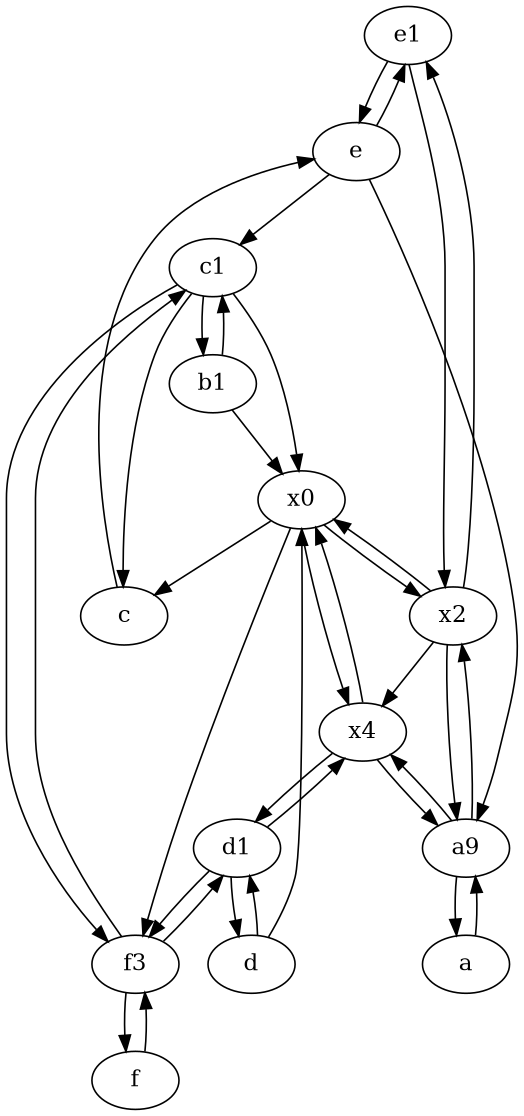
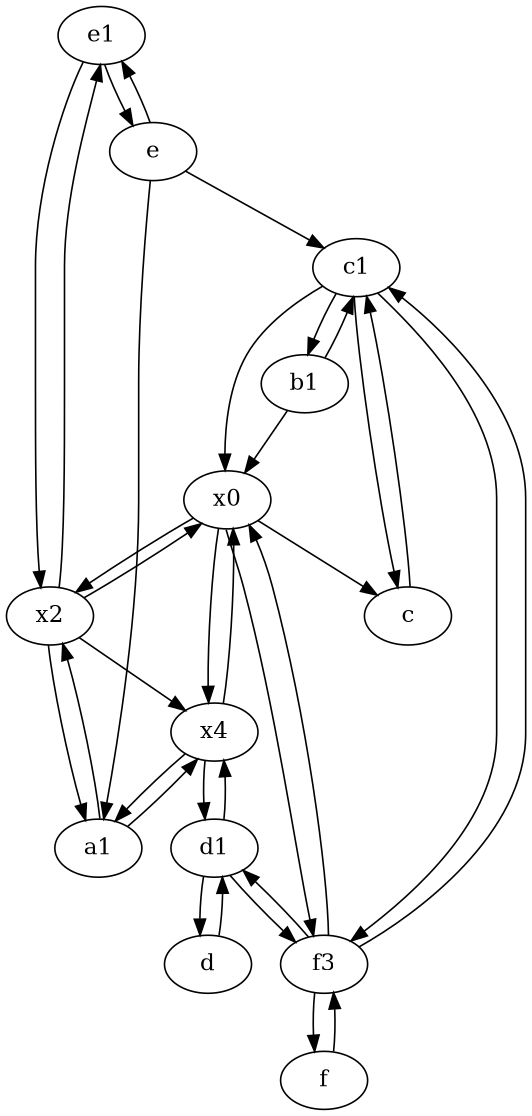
  digraph {
    e1
    e
    x2
-   a1 [label=a9]
+   a1
    c1
-   a
    n7 [label=x4]
    x0
    c
    n10 [label=f3]
    b1
    d1
    d
    f
    e1 -> e
    e1 -> x2
    e -> e1
    e -> a1
    e -> c1
    x2 -> e1
    x2 -> a1
    x2 -> n7
    x2 -> x0
    a1 -> x2
-   a1 -> a
    a1 -> n7
    c1 -> x0
    c1 -> c
    c1 -> n10
    c1 -> b1
-   a -> a1
    n7 -> a1
    n7 -> x0
    n7 -> d1
    x0 -> x2
    x0 -> n7
    x0 -> c
    x0 -> n10
-   c -> e
+   c -> c1
    n10 -> c1
-   d -> x0
+   n10 -> x0
    n10 -> d1
    n10 -> f
    b1 -> c1
    b1 -> x0
    d1 -> n7
    d1 -> n10
    d1 -> d
    d -> d1
    f -> n10
  }
